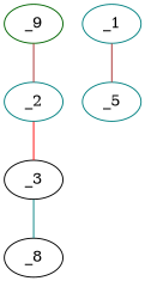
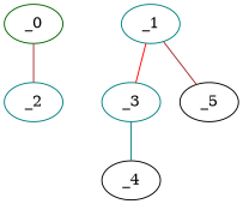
  graph {
    node [color=teal]
    edge [color=brown style=solid]
-   _0 [color=darkgreen x=0.776314 y=2.77158 label=_9]
+   _0 [color=darkgreen x=0.776314 y=2.77158]
    _2 [x=0.894637 y=0.635861]
    _1 [x=1.92 y=2.85]
-   _3 [color=black x=0.669947 y=1.7495]
-   _5 [x=2.72012 y=1.09065]
-   _4 [color=black x=1.8956 y=0.585671 label=_8]
+   _3 [x=0.669947 y=1.7495]
+   _5 [color=black x=2.72012 y=1.09065]
+   _4 [color=black x=1.8956 y=0.585671]
    _0 -- _2
-   _2 -- _3 [color=red]
+   _1 -- _3 [color=red]
    _1 -- _5
    _3 -- _4 [color=teal]
  }
